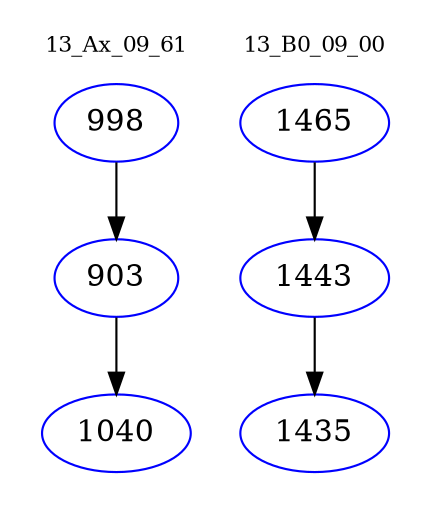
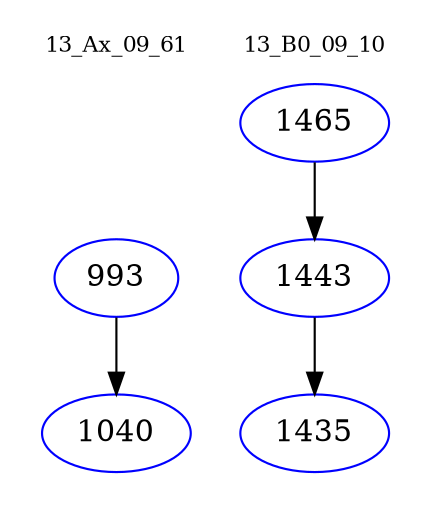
  digraph {
    node [color=blue]
    edge [color=black]
-   n1 [label=998]
-   n2 [label=903]
+   n2 [label=993]
    n3 [label=1040]
    n4 [label=1465]
    n5 [label=1443]
    n6 [label=1435]
    subgraph cluster_1 {
      color=white
      fontsize=10
      label="13_Ax_09_61"
-     n1
      n2
      n3
    }
    subgraph cluster_2 {
      color=white
      fontsize=10
-     label="13_B0_09_00"
+     label="13_B0_09_10"
      n4
      n5
      n6
    }
-   n1 -> n2
    n2 -> n3
    n4 -> n5
    n5 -> n6
  }
